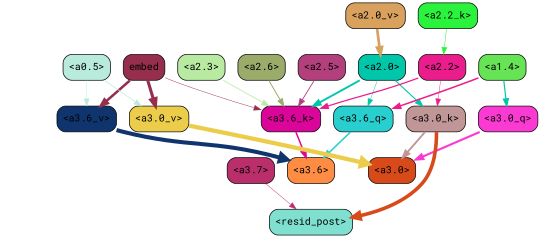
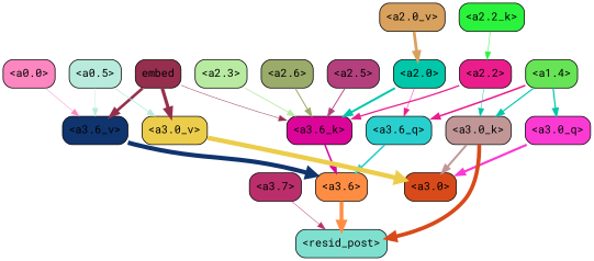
  strict digraph {
    fontname="Roboto Mono"
    splines=true
    node [color=black fontname="Roboto Mono" shape=box style="filled, rounded"]
    edge [color="#00c6aa" fontname="Roboto Mono" penwidth=0.6]
    "<a3.7>" [fillcolor="#ba2f6b"]
    "<resid_post>" [fillcolor="#7fe0d0"]
    "<a3.6>" [fillcolor="#fe8d43"]
    "<a3.0>" [fillcolor="#d84a1a"]
    "<a3.6_q>" [fillcolor="#29cfce"]
    "<a3.0_q>" [fillcolor="#fb3ad3"]
    "<a3.6_k>" [fillcolor="#dc0599"]
    "<a3.0_k>" [fillcolor="#c19697"]
    "<a3.6_v>" [fillcolor="#0f346e"]
    "<a3.0_v>" [fillcolor="#eccd4b"]
    "<a2.0>" [fillcolor="#00c6aa"]
    "<a1.4>" [fillcolor="#66e455"]
    "<a2.6>" [fillcolor="#9aab6a"]
    "<a2.5>" [fillcolor="#b3407d"]
    "<a2.3>" [fillcolor="#b8eba1"]
    "<a2.2>" [fillcolor="#eb1d8c"]
    embed [fillcolor="#952f4d"]
    "<a0.5>" [fillcolor="#b8ebdb"]
+   "<a0.0>" [fillcolor="#fc86bf"]
    "<a2.2_k>" [fillcolor="#2bf23c"]
    "<a2.0_v>" [fillcolor="#d8a15e"]
    "<a3.7>" -> "<resid_post>" [color="#ba2f6b"]
+   "<a3.6>" -> "<resid_post>" [color="#fe8d43" penwidth=4.748674273490906]
    "<a3.6_q>" -> "<a3.6>" [color="#29cfce" penwidth=2.1656854450702667]
    "<a3.0_q>" -> "<a3.0>" [color="#fb3ad3" penwidth=2.95696559548378]
    "<a3.6_k>" -> "<a3.6>" [color="#dc0599" penwidth=2.086437076330185]
    "<a3.0_k>" -> "<resid_post>" [color="#d84a1a" penwidth=5.004031300544739]
    "<a3.0_k>" -> "<a3.0>" [color="#c19697" penwidth=2.5988530814647675]
    "<a3.6_v>" -> "<a3.6>" [color="#0f346e" penwidth=5.669987380504608]
    "<a3.0_v>" -> "<a3.0>" [color="#eccd4b" penwidth=5.9515902400016785]
-   "<a2.0>" -> "<a3.6_q>"
+   "<a2.0>" -> "<a3.6_q>" [color="#eb1d8c"]
    "<a2.0>" -> "<a3.6_k>" [penwidth=2.6423546075820923]
-   "<a2.0>" -> "<a3.0_k>" [penwidth=1.5482127666473389]
+   "<a1.4>" -> "<a3.0_k>" [penwidth=1.5482127666473389]
    "<a1.4>" -> "<a3.6_q>" [color="#eb1d8c" penwidth=2.1035547256469727]
    "<a1.4>" -> "<a3.0_q>" [penwidth=1.6541699171066284]
    "<a2.6>" -> "<a3.6_k>" [color="#9aab6a" penwidth=1.3718644380569458]
    "<a2.5>" -> "<a3.6_k>" [color="#b3407d" penwidth=1.231603980064392]
    "<a2.3>" -> "<a3.6_k>" [color="#b8eba1" penwidth=1.1117559671401978]
    "<a2.2>" -> "<a3.6_k>" [color="#eb1d8c" penwidth=1.7315057516098022]
-   "<a2.2>" -> "<a3.0_k>" [color="#eb1d8c"]
+   "<a2.2>" -> "<a3.0_k>"
    embed -> "<a3.6_k>" [color="#952f4d" penwidth=0.6229734420776367]
    embed -> "<a3.6_v>" [color="#952f4d" penwidth=3.56406831741333]
    embed -> "<a3.0_v>" [color="#952f4d" penwidth=4.293717980384827]
    "<a0.5>" -> "<a3.6_v>" [color="#b8ebdb"]
    "<a0.5>" -> "<a3.0_v>" [color="#b8ebdb" penwidth=0.9916514158248901]
+   "<a0.0>" -> "<a3.6_v>" [color="#fc86bf"]
    "<a2.2_k>" -> "<a2.2>" [color="#2bf23c" penwidth=0.6648573875427246]
    "<a2.0_v>" -> "<a2.0>" [color="#d8a15e" penwidth=3.76983106136322]
  }
